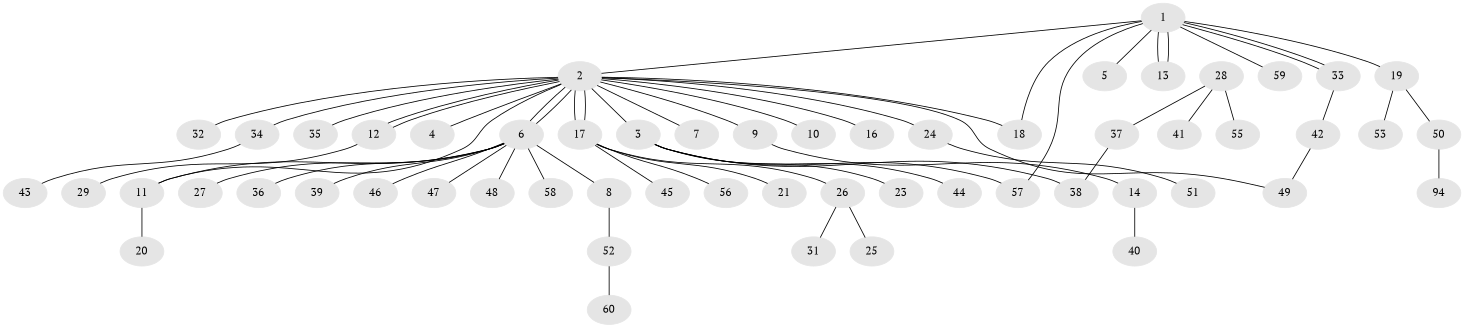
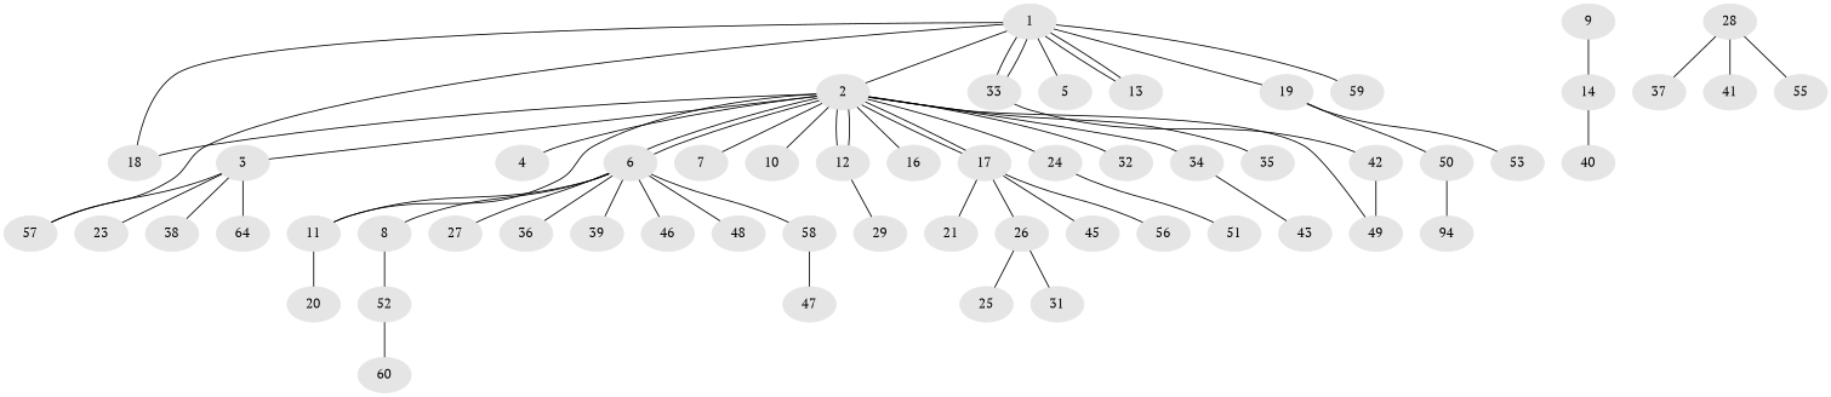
  graph {
    fontname="PT Serif"
    node [color=gray90 fontname="PT Serif" style=filled]
    edge [fontname="PT Serif"]
    1
    2
    5
    13
    18
    19
    33
    57
    59
    3
    4
    6
    7
    9
    10
    11
    12
    16
    17
    24
    32
    34
    35
    49
    50
    53
    42
    23
    38
-   44
+   44 [label=64]
    8
    27
    36
    39
    46
    47
    48
    58
    14
    20
    29
    21
    26
    45
    56
    51
    28
    37
    41
    55
    43
    52
    60
    40
    25
    31
    n57 [label=94]
    1 -- 2
    1 -- 5
    1 -- 13
    1 -- 13
    1 -- 18
    1 -- 19
    1 -- 33
    1 -- 33
    1 -- 57
    1 -- 59
    2 -- 18
    2 -- 3
    2 -- 4
    2 -- 6
    2 -- 6
    2 -- 7
-   2 -- 9
    2 -- 10
    2 -- 11
    2 -- 12
    2 -- 12
    2 -- 16
    2 -- 17
    2 -- 17
    2 -- 24
    2 -- 32
    2 -- 34
    2 -- 35
    2 -- 49
    19 -- 50
    19 -- 53
    33 -- 42
    3 -- 57
    3 -- 23
    3 -- 38
    3 -- 44
    6 -- 11
    6 -- 8
    6 -- 27
    6 -- 36
    6 -- 39
    6 -- 46
-   6 -- 47
+   58 -- 47
    6 -- 48
    6 -- 58
    9 -- 14
    11 -- 20
    12 -- 29
    17 -- 21
    17 -- 26
    17 -- 45
    17 -- 56
    24 -- 51
    34 -- 43
    50 -- n57
    42 -- 49
    8 -- 52
    14 -- 40
    26 -- 25
    26 -- 31
    28 -- 37
    28 -- 41
    28 -- 55
-   37 -- 38
    52 -- 60
  }
